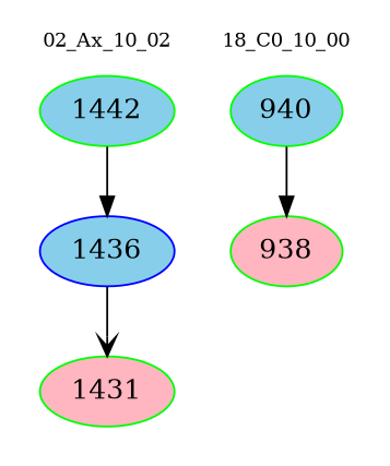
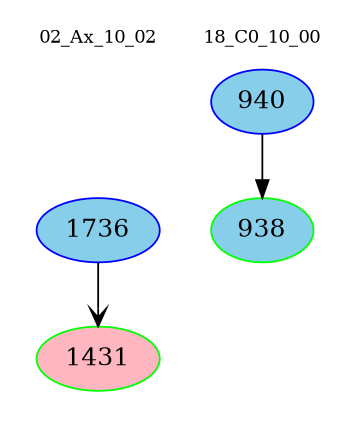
  digraph {
    node [color=green fillcolor=skyblue style=filled]
    edge [arrowhead=normal color=black]
-   n1 [label=1442]
-   n2 [color=blue label=1436]
+   n2 [color=blue label=1736]
    n3 [fillcolor=lightpink label=1431]
-   n4 [label=940]
-   n5 [fillcolor=lightpink label=938]
+   n4 [color=blue label=940]
+   n5 [label=938]
    subgraph cluster_1 {
      color=white
      fontsize=10
      label="02_Ax_10_02"
-     n1
      n2
      n3
    }
    subgraph cluster_2 {
      color=white
      fontsize=10
      label="18_C0_10_00"
      n4
      n5
    }
-   n1 -> n2
    n2 -> n3 [arrowhead=vee]
    n4 -> n5
  }
